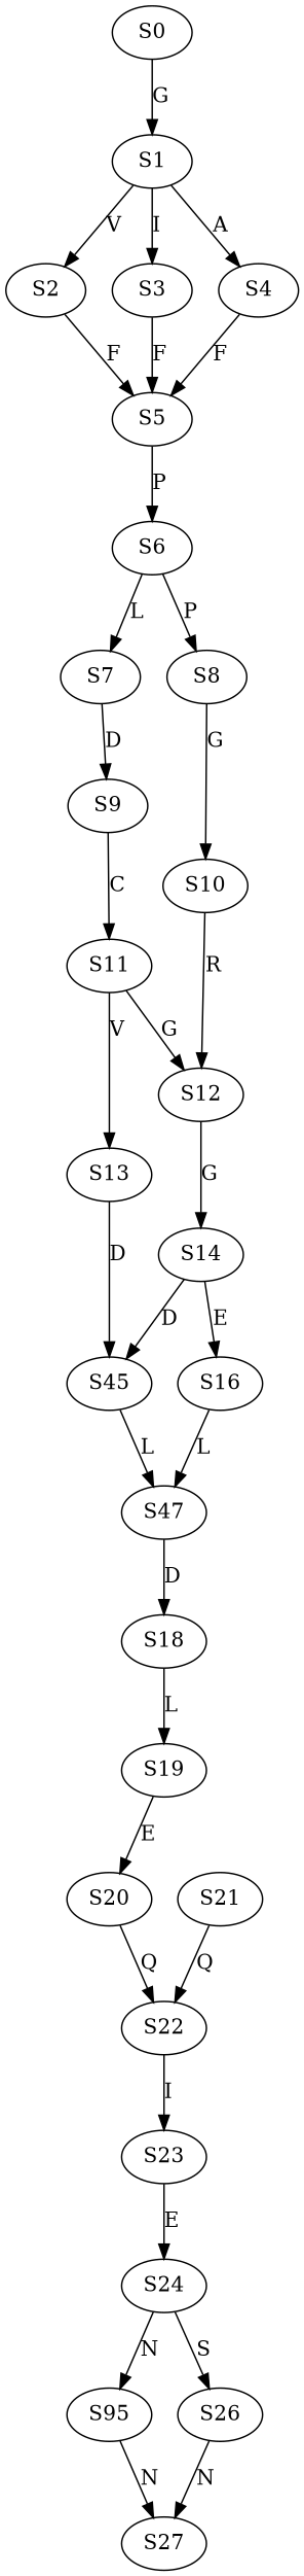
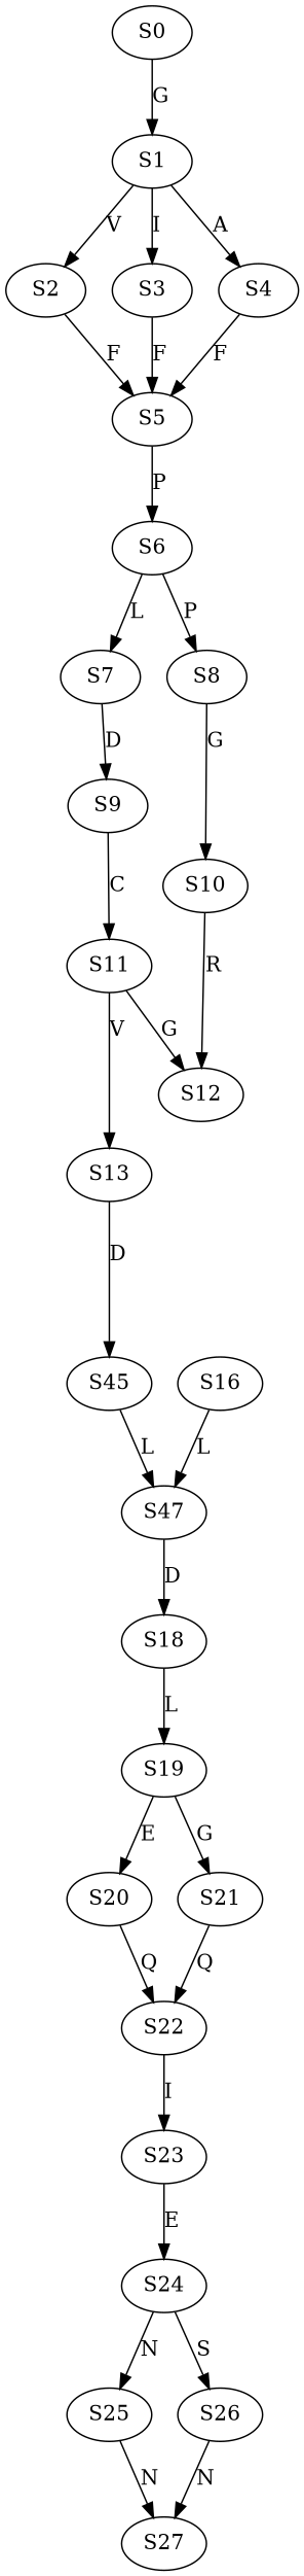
  strict digraph {
    S0
    S1
    S2
    S3
    S4
    S5
    S6
    S7
    S8
    S9
    S10
    S11
    S12
    S13
-   S14
    n16 [label=S45]
    S16
    n18 [label=S47]
    S18
    S19
    S20
    S21
    S22
    S23
    S24
-   S25 [label=S95]
+   S25
    S26
    S27
    S0 -> S1 [label=G]
    S1 -> S2 [label=V]
    S1 -> S3 [label=I]
    S1 -> S4 [label=A]
    S2 -> S5 [label=F]
    S3 -> S5 [label=F]
    S4 -> S5 [label=F]
    S5 -> S6 [label=P]
    S6 -> S7 [label=L]
    S6 -> S8 [label=P]
    S7 -> S9 [label=D]
    S8 -> S10 [label=G]
    S9 -> S11 [label=C]
    S10 -> S12 [label=R]
    S11 -> S12 [label=G]
    S11 -> S13 [label=V]
-   S12 -> S14 [label=G]
    S13 -> n16 [label=D]
-   S14 -> n16 [label=D]
-   S14 -> S16 [label=E]
    n16 -> n18 [label=L]
    S16 -> n18 [label=L]
    n18 -> S18 [label=D]
    S18 -> S19 [label=L]
    S19 -> S20 [label=E]
+   S19 -> S21 [label=G]
    S20 -> S22 [label=Q]
    S21 -> S22 [label=Q]
    S22 -> S23 [label=I]
    S23 -> S24 [label=E]
    S24 -> S25 [label=N]
    S24 -> S26 [label=S]
    S25 -> S27 [label=N]
    S26 -> S27 [label=N]
  }
